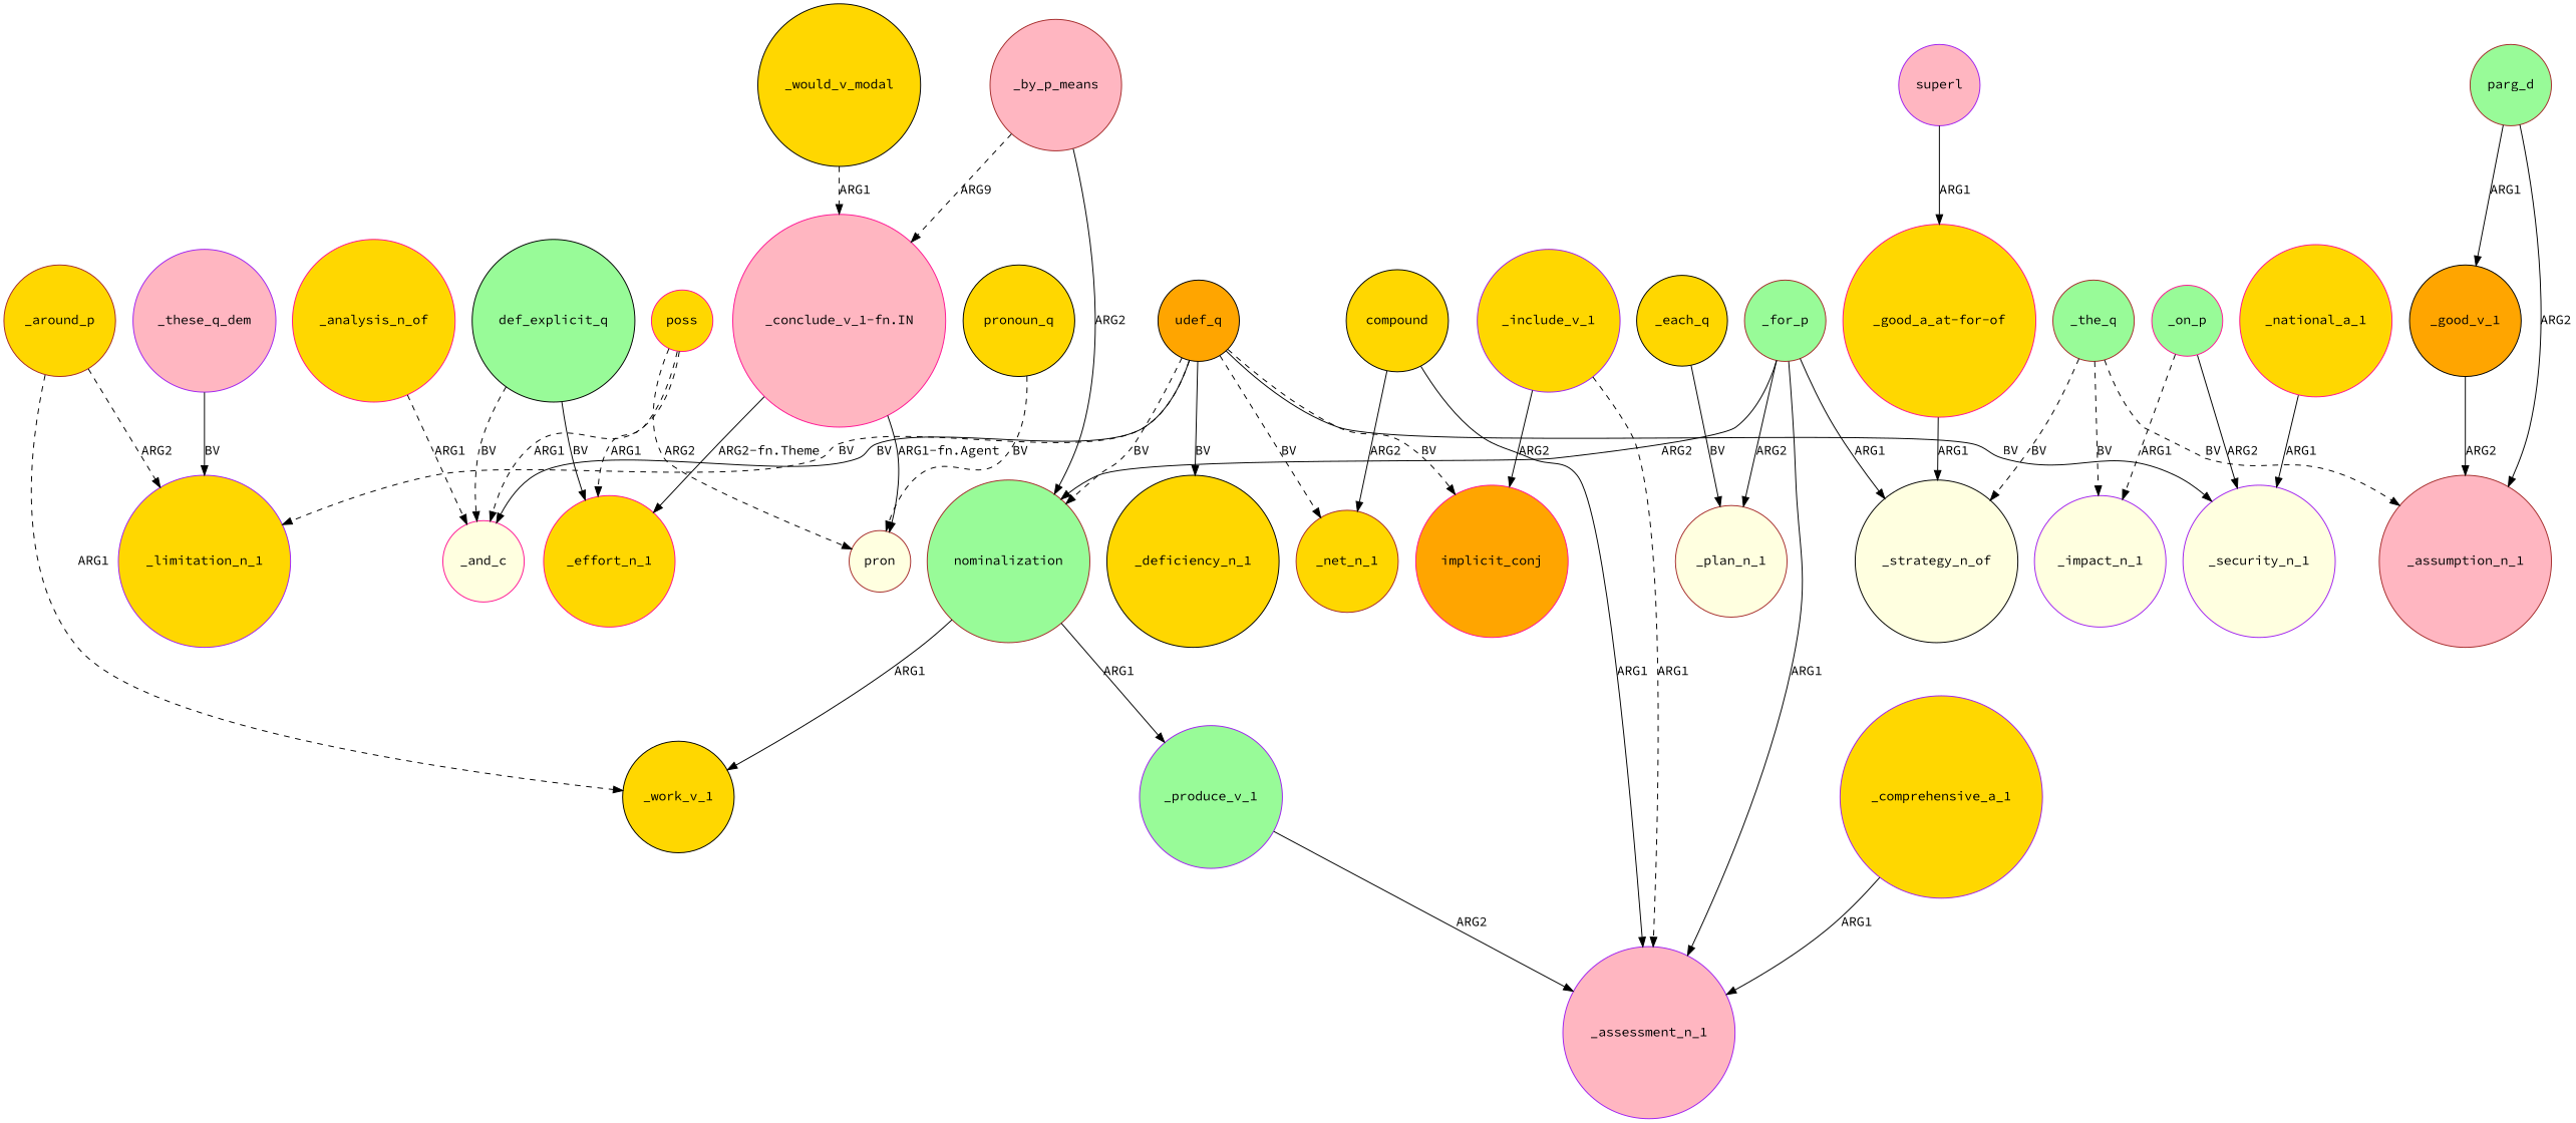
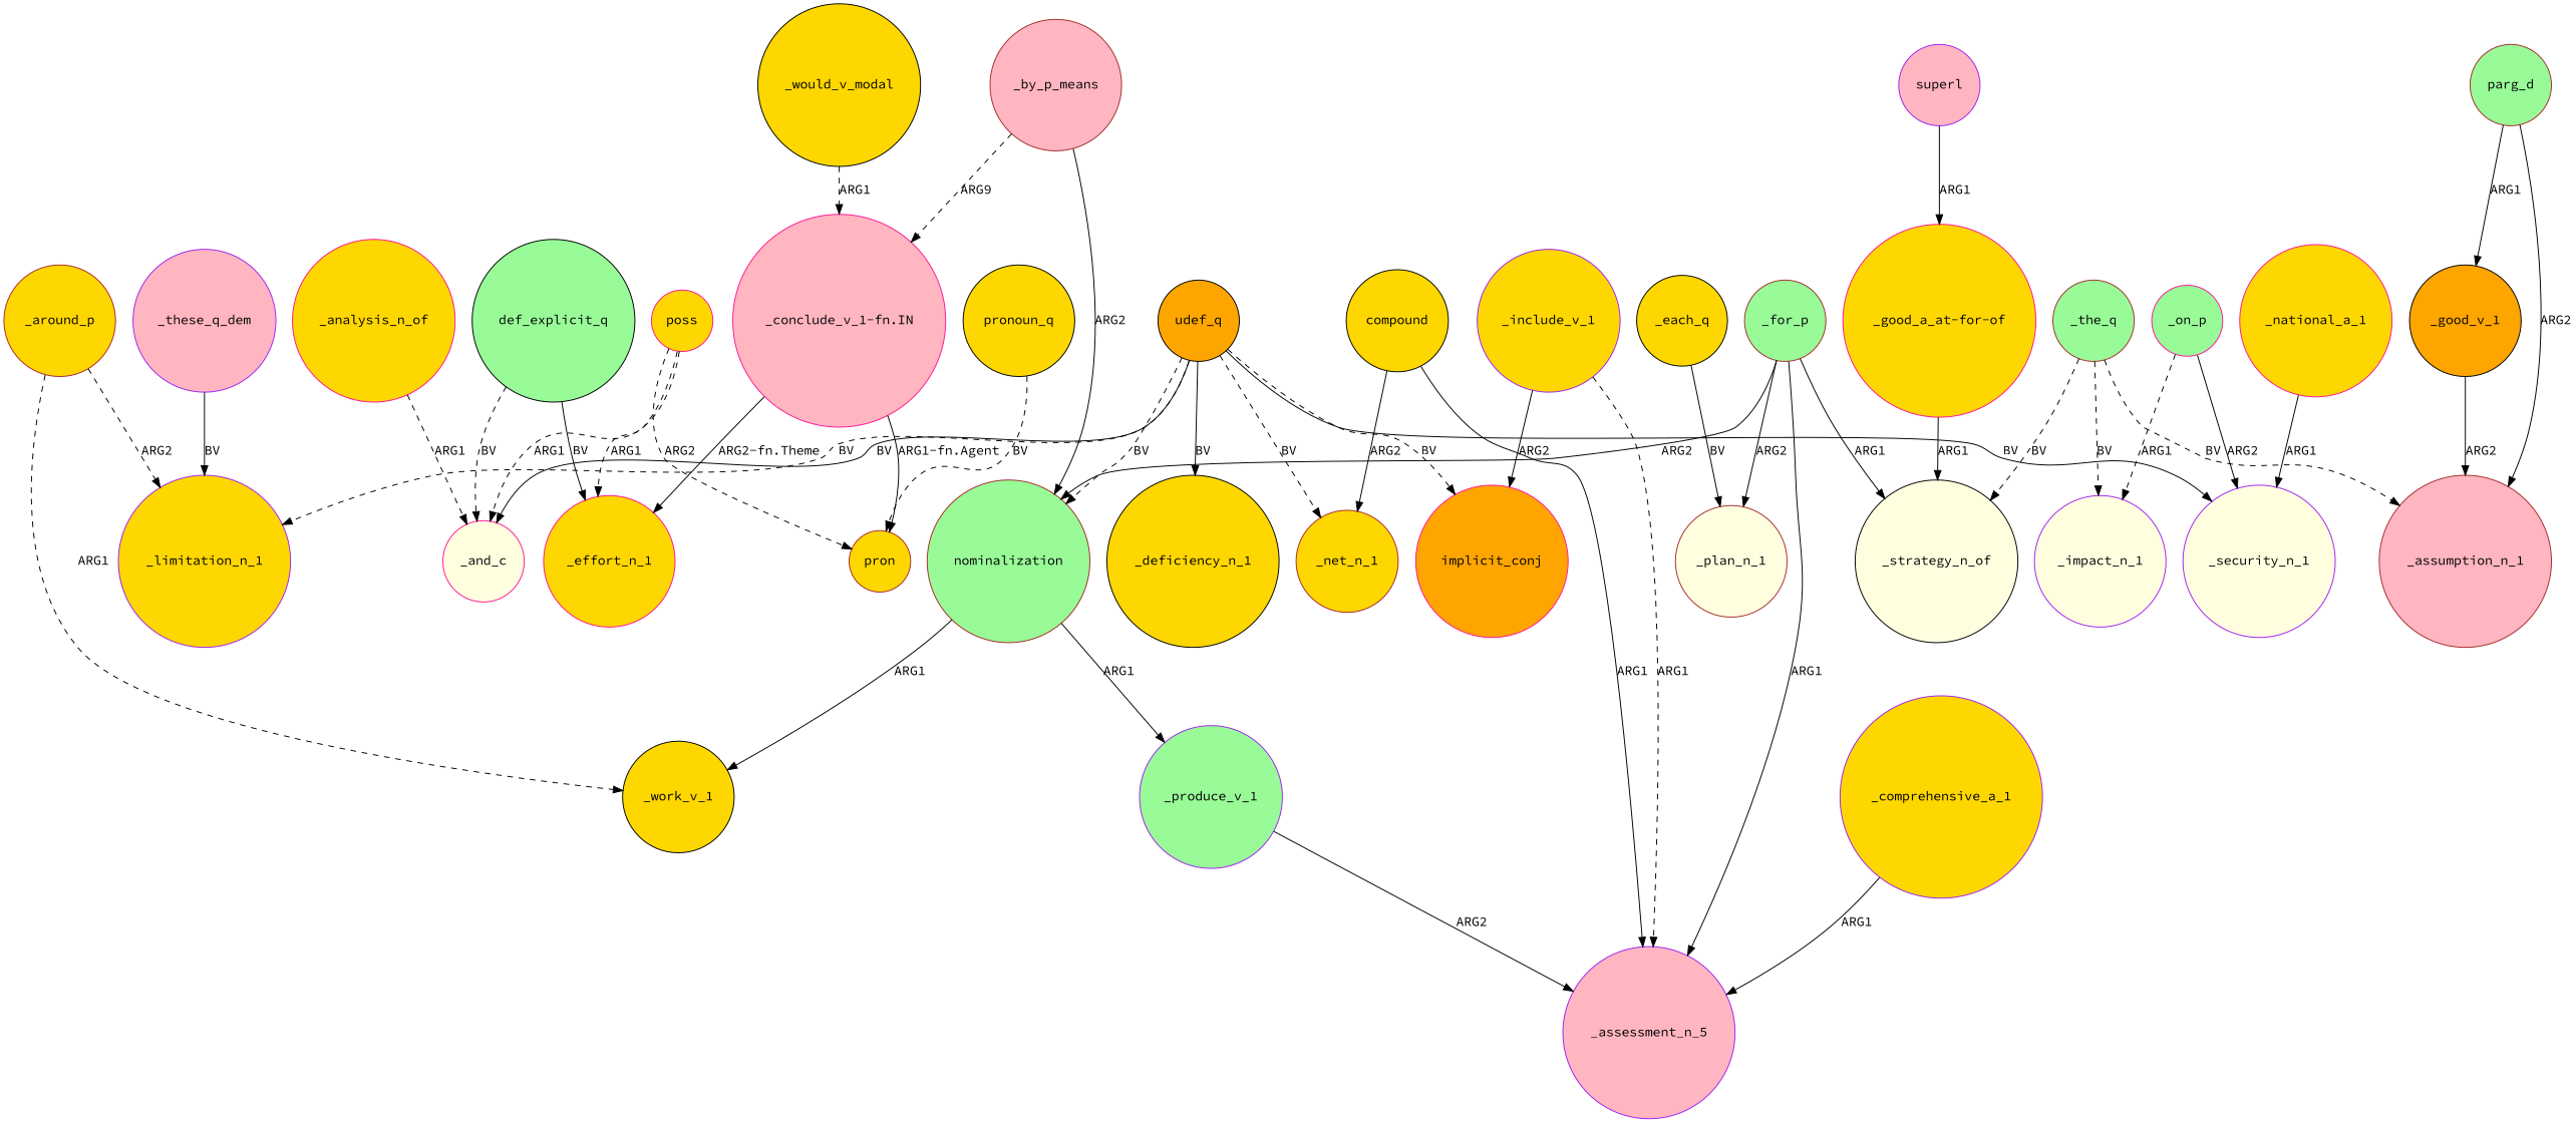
  digraph {
    fontname="Source Code Pro"
    node [color=brown fillcolor=gold fontname="Source Code Pro" shape=circle style=filled]
    edge [fontname="Source Code Pro" style=solid]
    nominalization [fillcolor=palegreen]
    _work_v_1 [color=black]
    _produce_v_1 [color=purple fillcolor=palegreen]
-   _assessment_n_1 [color=purple fillcolor=lightpink]
+   _assessment_n_1 [color=purple fillcolor=lightpink label=_assessment_n_5]
    _by_p_means [fillcolor=lightpink]
    "_conclude_v_1-fn.IN" [color=deeppink fillcolor=lightpink]
-   pron [fillcolor=lightyellow]
+   pron
    _effort_n_1 [color=deeppink]
    _analysis_n_of [color=deeppink]
    _and_c [color=deeppink fillcolor=lightyellow]
    poss [color=deeppink]
    _for_p [fillcolor=palegreen]
    _strategy_n_of [color=black fillcolor=lightyellow]
    _plan_n_1 [fillcolor=lightyellow]
    _the_q [fillcolor=palegreen]
    _impact_n_1 [color=purple fillcolor=lightyellow]
    _assumption_n_1 [fillcolor=lightpink]
    def_explicit_q [color=black fillcolor=palegreen]
    compound [color=black]
    _net_n_1
    parg_d [fillcolor=palegreen]
    n22 [color=black fillcolor=orange label=_good_v_1]
    _national_a_1 [color=deeppink]
    _security_n_1 [color=purple fillcolor=lightyellow]
    _include_v_1 [color=purple]
    implicit_conj [color=deeppink fillcolor=orange]
    udef_q [color=black fillcolor=orange]
    _limitation_n_1 [color=purple]
    _deficiency_n_1 [color=black]
    _around_p
    pronoun_q [color=black]
    superl [color=purple fillcolor=lightpink]
    "_good_a_at-for-of" [color=deeppink]
    _these_q_dem [color=purple fillcolor=lightpink]
    _would_v_modal [color=black]
    _on_p [color=deeppink fillcolor=palegreen]
    _comprehensive_a_1 [color=purple]
    _each_q [color=black]
    nominalization -> _work_v_1 [label=ARG1]
    nominalization -> _produce_v_1 [label=ARG1]
    _produce_v_1 -> _assessment_n_1 [label=ARG2]
    _by_p_means -> nominalization [label=ARG2]
    _by_p_means -> "_conclude_v_1-fn.IN" [label=ARG9 style=dashed]
    "_conclude_v_1-fn.IN" -> pron [label="ARG1-fn.Agent"]
    "_conclude_v_1-fn.IN" -> _effort_n_1 [label="ARG2-fn.Theme"]
    _analysis_n_of -> _and_c [label=ARG1 style=dashed]
    poss -> pron [label=ARG2 style=dashed]
    poss -> _effort_n_1 [label=ARG1 style=dashed]
    poss -> _and_c [label=ARG1 style=dashed]
    _for_p -> nominalization [label=ARG2]
    _for_p -> _assessment_n_1 [label=ARG1]
    _for_p -> _strategy_n_of [label=ARG1]
    _for_p -> _plan_n_1 [label=ARG2]
    _the_q -> _strategy_n_of [label=BV style=dashed]
    _the_q -> _impact_n_1 [label=BV style=dashed]
    _the_q -> _assumption_n_1 [label=BV style=dashed]
    def_explicit_q -> _effort_n_1 [label=BV]
    def_explicit_q -> _and_c [label=BV style=dashed]
    compound -> _assessment_n_1 [label=ARG1]
    compound -> _net_n_1 [label=ARG2]
    parg_d -> _assumption_n_1 [label=ARG2]
    parg_d -> n22 [label=ARG1]
    n22 -> _assumption_n_1 [label=ARG2]
    _national_a_1 -> _security_n_1 [label=ARG1]
    _include_v_1 -> _assessment_n_1 [label=ARG1 style=dashed]
    _include_v_1 -> implicit_conj [label=ARG2]
    udef_q -> nominalization [label=BV style=dashed]
    udef_q -> _and_c [label=BV]
    udef_q -> _net_n_1 [label=BV style=dashed]
    udef_q -> _security_n_1 [label=BV]
    udef_q -> implicit_conj [label=BV style=dashed]
    udef_q -> _limitation_n_1 [label=BV style=dashed]
    udef_q -> _deficiency_n_1 [label=BV]
    _around_p -> _work_v_1 [label=ARG1 style=dashed]
    _around_p -> _limitation_n_1 [label=ARG2 style=dashed]
    pronoun_q -> pron [label=BV style=dashed]
    superl -> "_good_a_at-for-of" [label=ARG1]
    "_good_a_at-for-of" -> _strategy_n_of [label=ARG1]
    _these_q_dem -> _limitation_n_1 [label=BV]
    _would_v_modal -> "_conclude_v_1-fn.IN" [label=ARG1 style=dashed]
    _on_p -> _impact_n_1 [label=ARG1 style=dashed]
    _on_p -> _security_n_1 [label=ARG2]
    _comprehensive_a_1 -> _assessment_n_1 [label=ARG1]
    _each_q -> _plan_n_1 [label=BV]
  }
